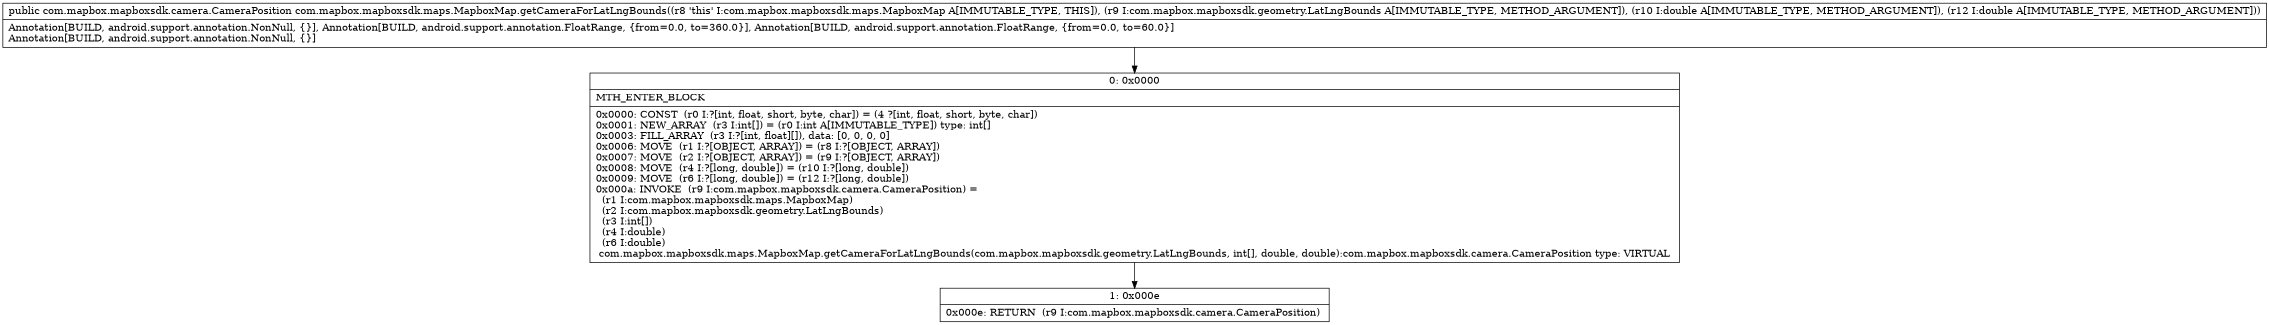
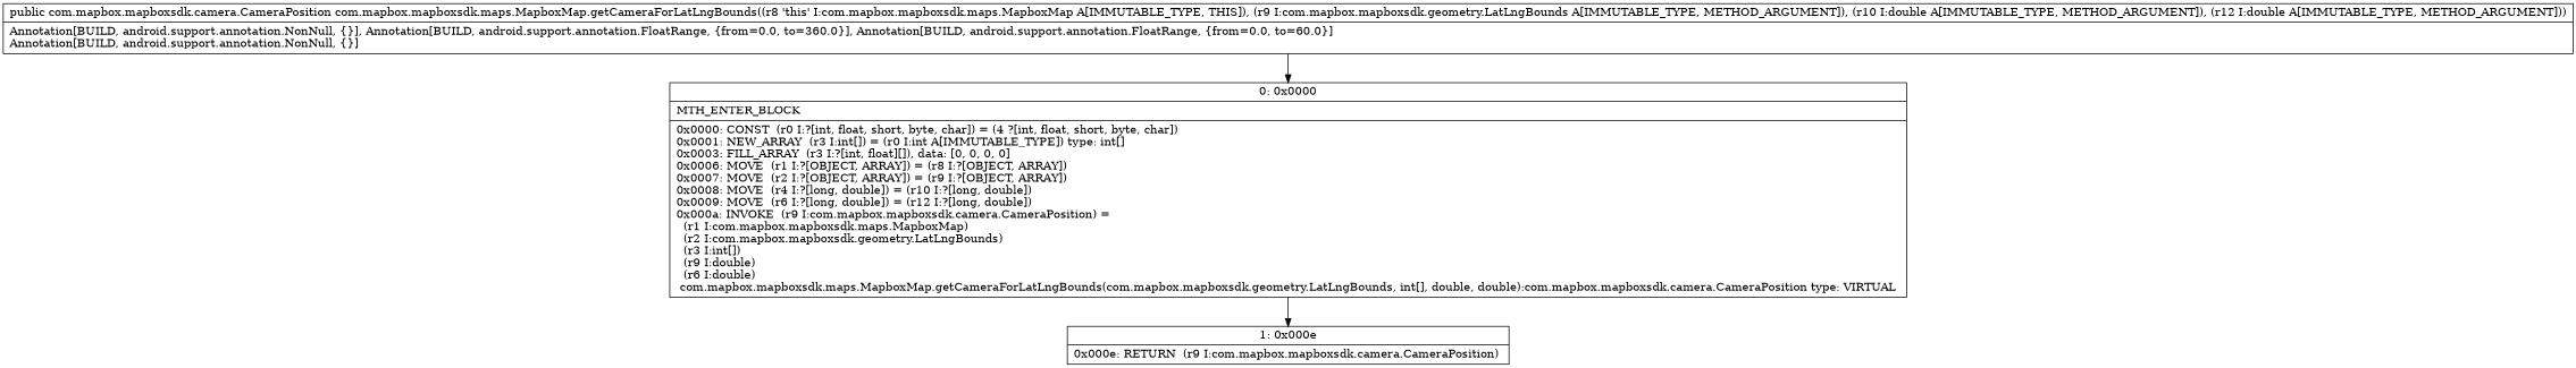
  digraph {
    node [shape=record]
-   n1 [label="{0\:\ 0x0000|MTH_ENTER_BLOCK\l|0x0000: CONST  (r0 I:?[int, float, short, byte, char]) = (4 ?[int, float, short, byte, char]) \l0x0001: NEW_ARRAY  (r3 I:int[]) = (r0 I:int A[IMMUTABLE_TYPE]) type: int[] \l0x0003: FILL_ARRAY  (r3 I:?[int, float][]), data: [0, 0, 0, 0] \l0x0006: MOVE  (r1 I:?[OBJECT, ARRAY]) = (r8 I:?[OBJECT, ARRAY]) \l0x0007: MOVE  (r2 I:?[OBJECT, ARRAY]) = (r9 I:?[OBJECT, ARRAY]) \l0x0008: MOVE  (r4 I:?[long, double]) = (r10 I:?[long, double]) \l0x0009: MOVE  (r6 I:?[long, double]) = (r12 I:?[long, double]) \l0x000a: INVOKE  (r9 I:com.mapbox.mapboxsdk.camera.CameraPosition) = \l  (r1 I:com.mapbox.mapboxsdk.maps.MapboxMap)\l  (r2 I:com.mapbox.mapboxsdk.geometry.LatLngBounds)\l  (r3 I:int[])\l  (r4 I:double)\l  (r6 I:double)\l com.mapbox.mapboxsdk.maps.MapboxMap.getCameraForLatLngBounds(com.mapbox.mapboxsdk.geometry.LatLngBounds, int[], double, double):com.mapbox.mapboxsdk.camera.CameraPosition type: VIRTUAL \l}"]
+   n1 [label="{0\:\ 0x0000|MTH_ENTER_BLOCK\l|0x0000: CONST  (r0 I:?[int, float, short, byte, char]) = (4 ?[int, float, short, byte, char]) \l0x0001: NEW_ARRAY  (r3 I:int[]) = (r0 I:int A[IMMUTABLE_TYPE]) type: int[] \l0x0003: FILL_ARRAY  (r3 I:?[int, float][]), data: [0, 0, 0, 0] \l0x0006: MOVE  (r1 I:?[OBJECT, ARRAY]) = (r8 I:?[OBJECT, ARRAY]) \l0x0007: MOVE  (r2 I:?[OBJECT, ARRAY]) = (r9 I:?[OBJECT, ARRAY]) \l0x0008: MOVE  (r4 I:?[long, double]) = (r10 I:?[long, double]) \l0x0009: MOVE  (r6 I:?[long, double]) = (r12 I:?[long, double]) \l0x000a: INVOKE  (r9 I:com.mapbox.mapboxsdk.camera.CameraPosition) = \l  (r1 I:com.mapbox.mapboxsdk.maps.MapboxMap)\l  (r2 I:com.mapbox.mapboxsdk.geometry.LatLngBounds)\l  (r3 I:int[])\l  (r9 I:double)\l  (r6 I:double)\l com.mapbox.mapboxsdk.maps.MapboxMap.getCameraForLatLngBounds(com.mapbox.mapboxsdk.geometry.LatLngBounds, int[], double, double):com.mapbox.mapboxsdk.camera.CameraPosition type: VIRTUAL \l}"]
    n2 [label="{1\:\ 0x000e|0x000e: RETURN  (r9 I:com.mapbox.mapboxsdk.camera.CameraPosition) \l}"]
    n3 [label="{public com.mapbox.mapboxsdk.camera.CameraPosition com.mapbox.mapboxsdk.maps.MapboxMap.getCameraForLatLngBounds((r8 'this' I:com.mapbox.mapboxsdk.maps.MapboxMap A[IMMUTABLE_TYPE, THIS]), (r9 I:com.mapbox.mapboxsdk.geometry.LatLngBounds A[IMMUTABLE_TYPE, METHOD_ARGUMENT]), (r10 I:double A[IMMUTABLE_TYPE, METHOD_ARGUMENT]), (r12 I:double A[IMMUTABLE_TYPE, METHOD_ARGUMENT]))  | Annotation[BUILD, android.support.annotation.NonNull, \{\}], Annotation[BUILD, android.support.annotation.FloatRange, \{from=0.0, to=360.0\}], Annotation[BUILD, android.support.annotation.FloatRange, \{from=0.0, to=60.0\}]\lAnnotation[BUILD, android.support.annotation.NonNull, \{\}]\l}"]
    n1 -> n2
    n3 -> n1
  }
